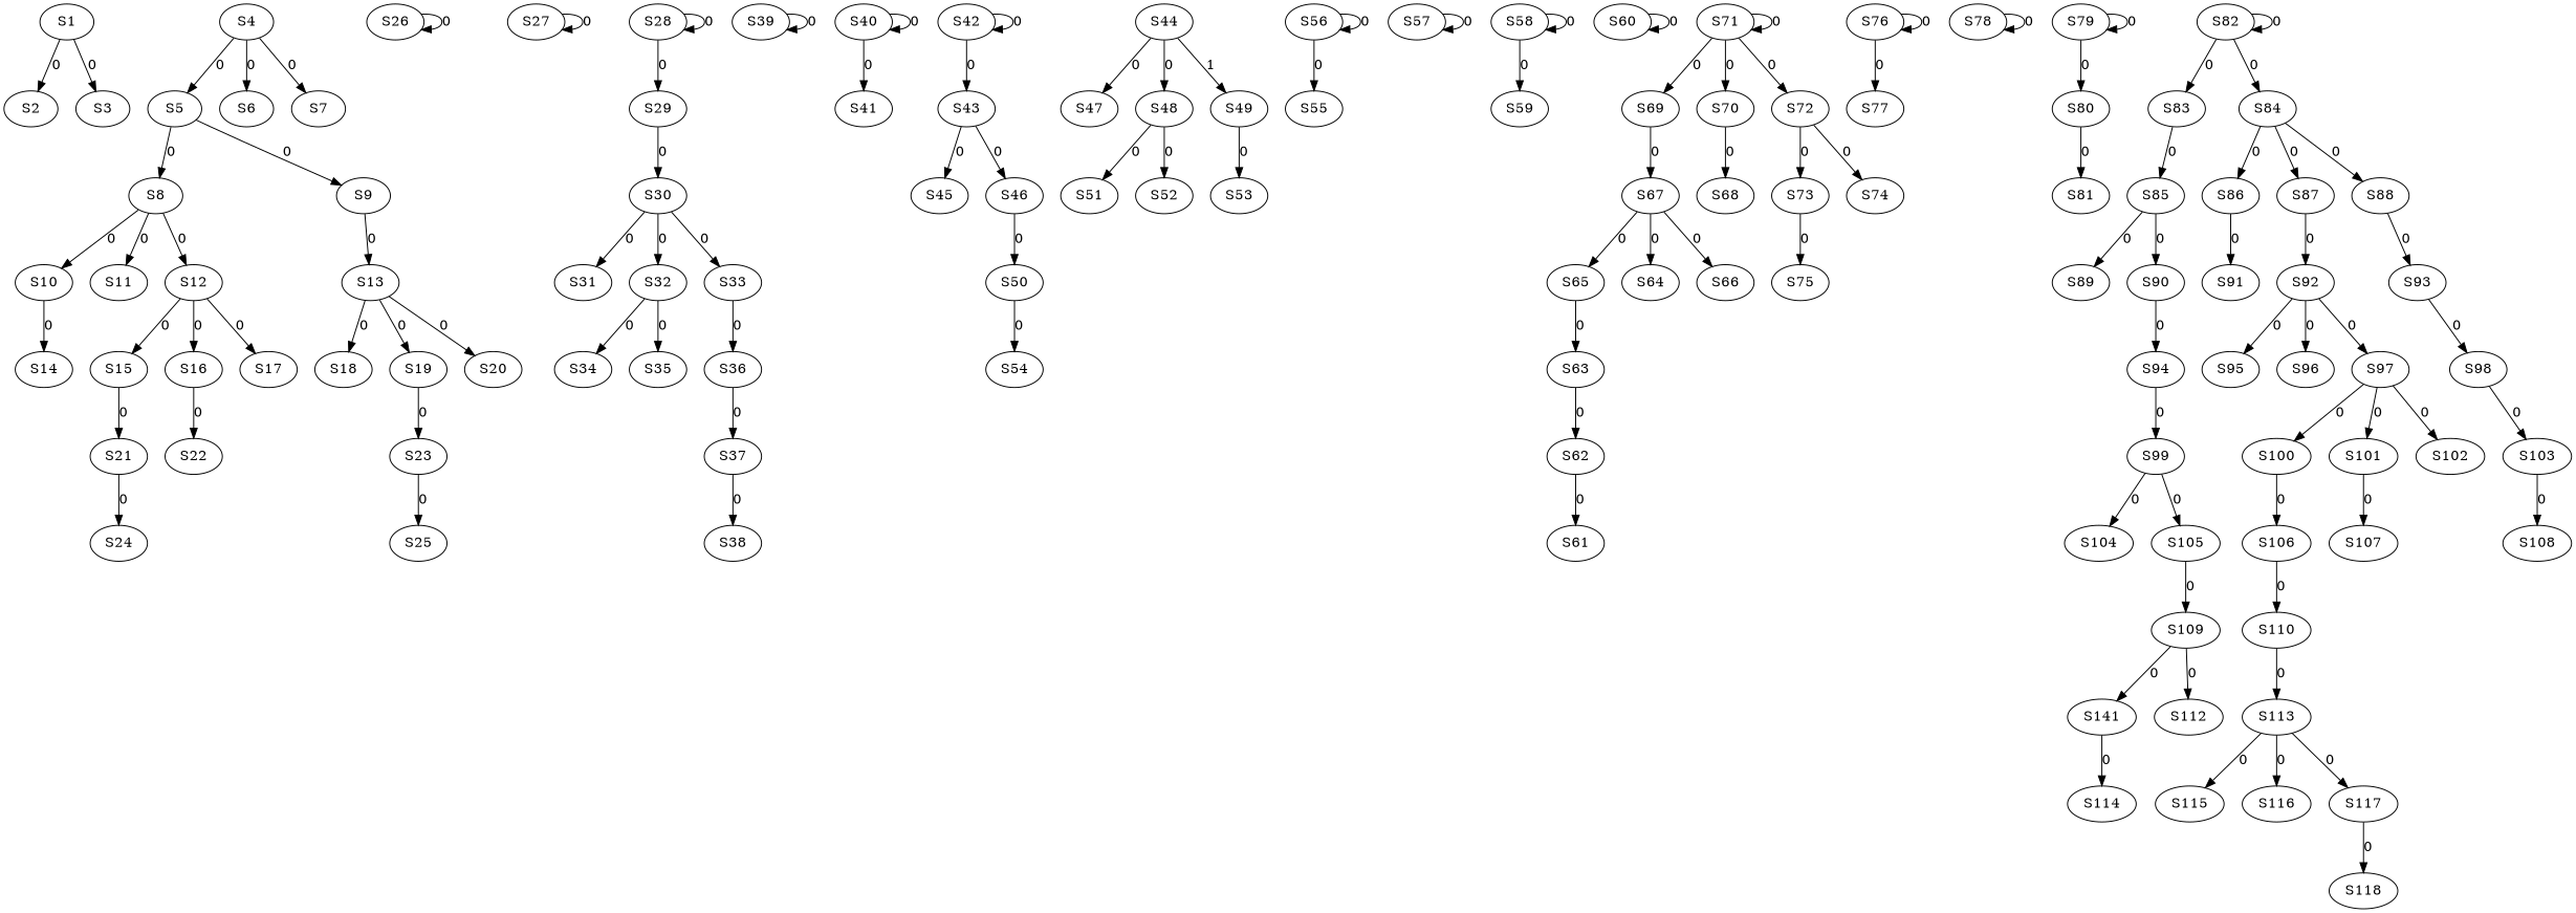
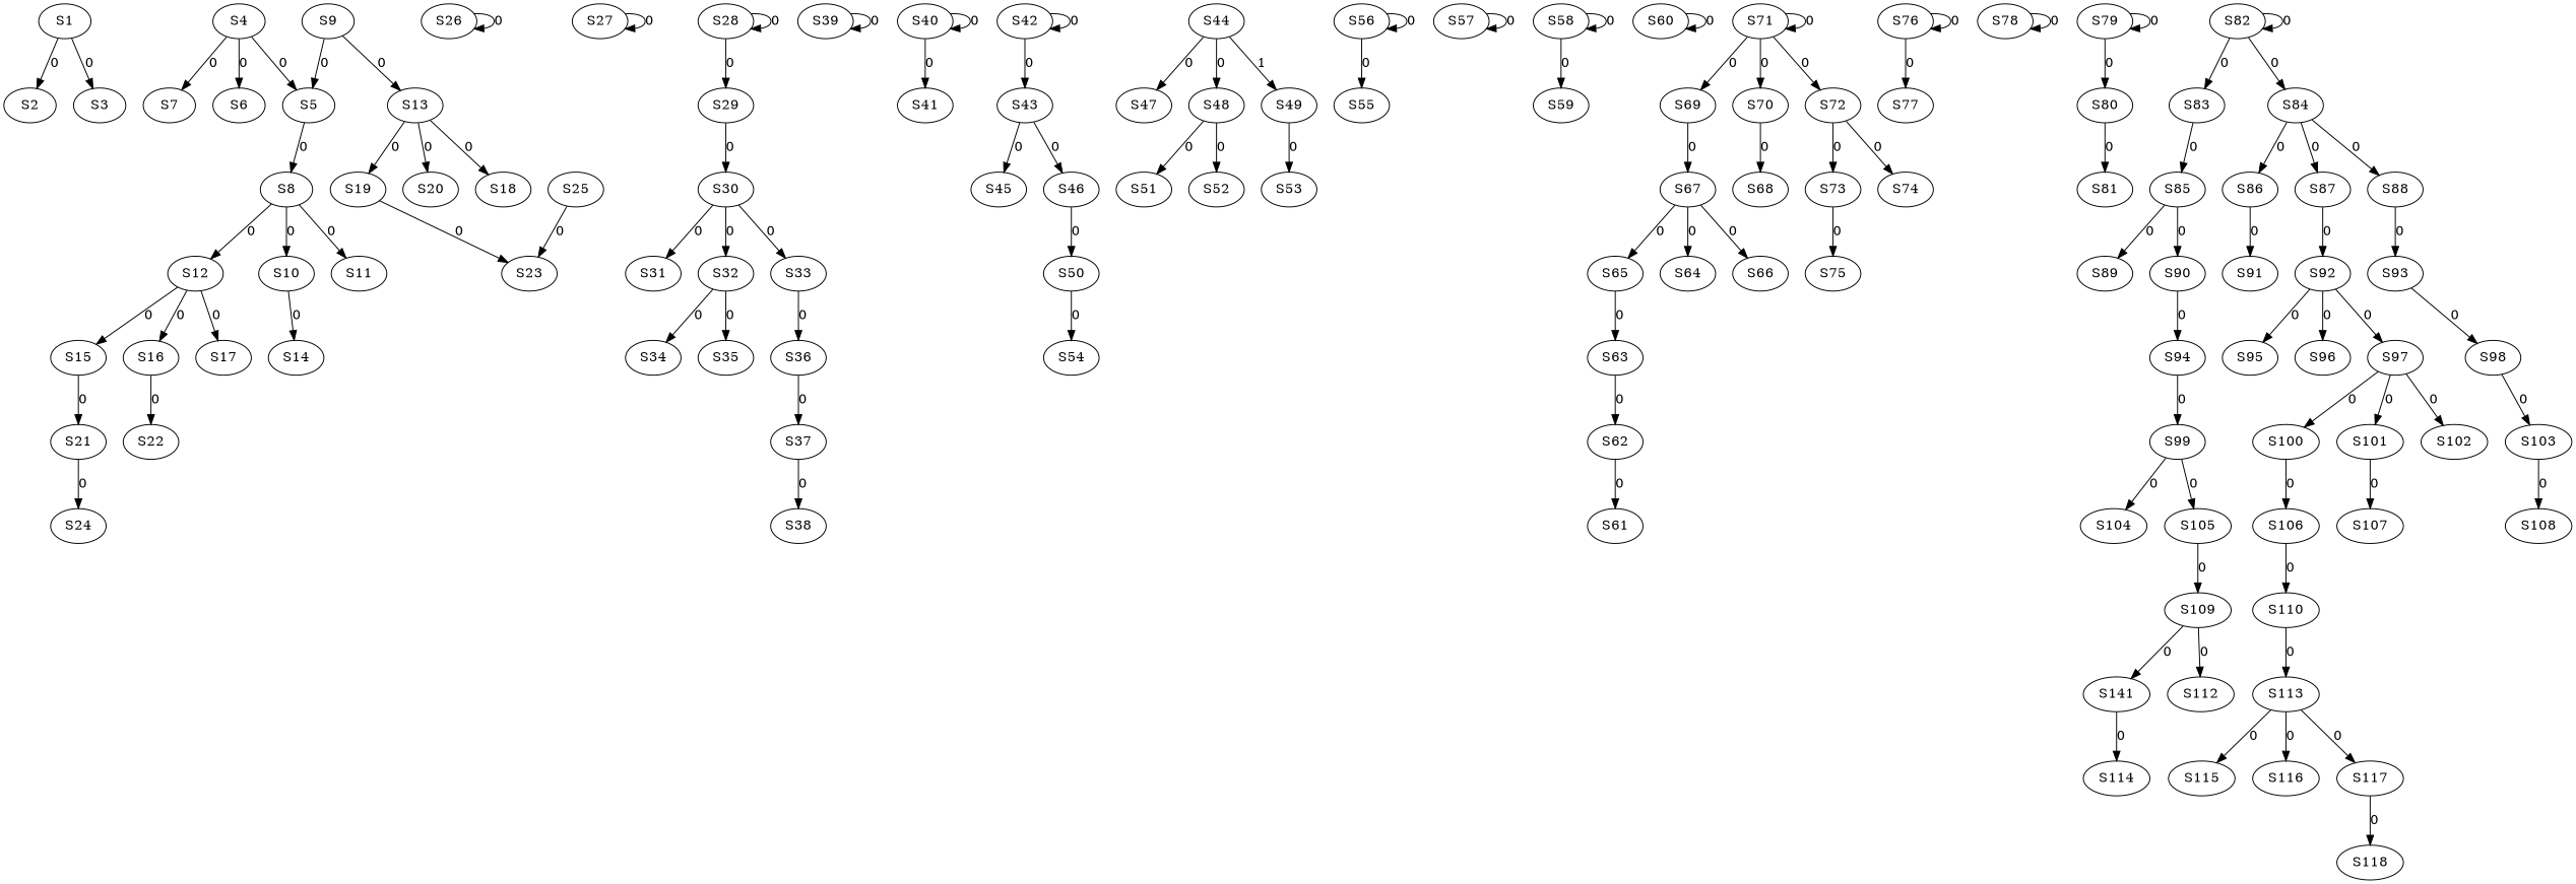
  strict digraph {
    S1
    S2
    S3
    S4
    S5
    S6
    S7
    S8
    S9
    S10
    S11
    S12
    S13
    S14
    S15
    S16
    S17
    S18
    S19
    S20
    S21
    S22
    S23
    S24
    S25
    S26
    S27
    S28
    S29
    S30
    S31
    S32
    S33
    S34
    S35
    S36
    S37
    S38
    S39
    S40
    S41
    S42
    S43
    S45
    S46
    S44
    S47
    S48
    S49
    S50
    S51
    S52
    S53
    S54
    S56
    S55
    S57
    S58
    S59
    S60
    S62
    S61
    S63
    S65
    S67
    S64
    S66
    S69
    S70
    S68
    S71
    S72
    S73
    S74
    S75
    S76
    S77
    S78
    S79
    S80
    S81
    S82
    S83
    S84
    S85
    S86
    S87
    S88
    S89
    S90
    S91
    S92
    S93
    S94
    S95
    S96
    S97
    S98
    S99
    S100
    S101
    S102
    S103
    S104
    S105
    S106
    S107
    S108
    S109
    S110
    n111 [label=S141]
    S112
    S113
    S114
    S115
    S116
    S117
    S118
    S1 -> S2 [label=0]
    S1 -> S3 [label=0]
    S4 -> S5 [label=0]
    S4 -> S6 [label=0]
    S4 -> S7 [label=0]
    S5 -> S8 [label=0]
-   S5 -> S9 [label=0]
+   S9 -> S5 [label=0]
    S8 -> S10 [label=0]
    S8 -> S11 [label=0]
    S8 -> S12 [label=0]
    S9 -> S13 [label=0]
    S10 -> S14 [label=0]
    S12 -> S15 [label=0]
    S12 -> S16 [label=0]
    S12 -> S17 [label=0]
    S13 -> S18 [label=0]
    S13 -> S19 [label=0]
    S13 -> S20 [label=0]
    S15 -> S21 [label=0]
    S16 -> S22 [label=0]
    S19 -> S23 [label=0]
    S21 -> S24 [label=0]
-   S23 -> S25 [label=0]
+   S25 -> S23 [label=0]
    S26 -> S26 [label=0]
    S27 -> S27 [label=0]
    S28 -> S28 [label=0]
    S28 -> S29 [label=0]
    S29 -> S30 [label=0]
    S30 -> S31 [label=0]
    S30 -> S32 [label=0]
    S30 -> S33 [label=0]
    S32 -> S34 [label=0]
    S32 -> S35 [label=0]
    S33 -> S36 [label=0]
    S36 -> S37 [label=0]
    S37 -> S38 [label=0]
    S39 -> S39 [label=0]
    S40 -> S40 [label=0]
    S40 -> S41 [label=0]
    S42 -> S42 [label=0]
    S42 -> S43 [label=0]
    S43 -> S45 [label=0]
    S43 -> S46 [label=0]
    S46 -> S50 [label=0]
    S44 -> S47 [label=0]
    S44 -> S48 [label=0]
    S44 -> S49 [label=1]
    S48 -> S51 [label=0]
    S48 -> S52 [label=0]
    S49 -> S53 [label=0]
    S50 -> S54 [label=0]
    S56 -> S56 [label=0]
    S56 -> S55 [label=0]
    S57 -> S57 [label=0]
    S58 -> S58 [label=0]
    S58 -> S59 [label=0]
    S60 -> S60 [label=0]
    S62 -> S61 [label=0]
    S63 -> S62 [label=0]
    S65 -> S63 [label=0]
    S67 -> S65 [label=0]
    S67 -> S64 [label=0]
    S67 -> S66 [label=0]
    S69 -> S67 [label=0]
    S70 -> S68 [label=0]
    S71 -> S69 [label=0]
    S71 -> S70 [label=0]
    S71 -> S71 [label=0]
    S71 -> S72 [label=0]
    S72 -> S73 [label=0]
    S72 -> S74 [label=0]
    S73 -> S75 [label=0]
    S76 -> S76 [label=0]
    S76 -> S77 [label=0]
    S78 -> S78 [label=0]
    S79 -> S79 [label=0]
    S79 -> S80 [label=0]
    S80 -> S81 [label=0]
    S82 -> S82 [label=0]
    S82 -> S83 [label=0]
    S82 -> S84 [label=0]
    S83 -> S85 [label=0]
    S84 -> S86 [label=0]
    S84 -> S87 [label=0]
    S84 -> S88 [label=0]
    S85 -> S89 [label=0]
    S85 -> S90 [label=0]
    S86 -> S91 [label=0]
    S87 -> S92 [label=0]
    S88 -> S93 [label=0]
    S90 -> S94 [label=0]
    S92 -> S95 [label=0]
    S92 -> S96 [label=0]
    S92 -> S97 [label=0]
    S93 -> S98 [label=0]
    S94 -> S99 [label=0]
    S97 -> S100 [label=0]
    S97 -> S101 [label=0]
    S97 -> S102 [label=0]
    S98 -> S103 [label=0]
    S99 -> S104 [label=0]
    S99 -> S105 [label=0]
    S100 -> S106 [label=0]
    S101 -> S107 [label=0]
    S103 -> S108 [label=0]
    S105 -> S109 [label=0]
    S106 -> S110 [label=0]
    S109 -> n111 [label=0]
    S109 -> S112 [label=0]
    S110 -> S113 [label=0]
    n111 -> S114 [label=0]
    S113 -> S115 [label=0]
    S113 -> S116 [label=0]
    S113 -> S117 [label=0]
    S117 -> S118 [label=0]
  }
